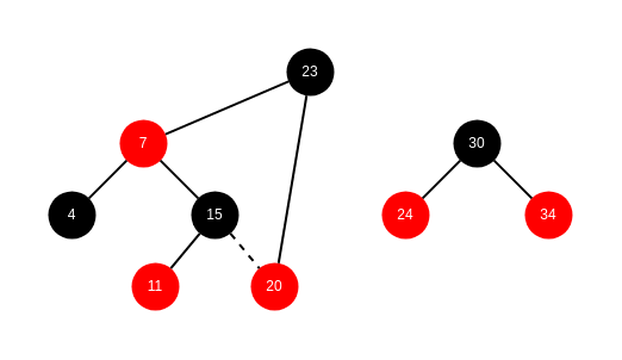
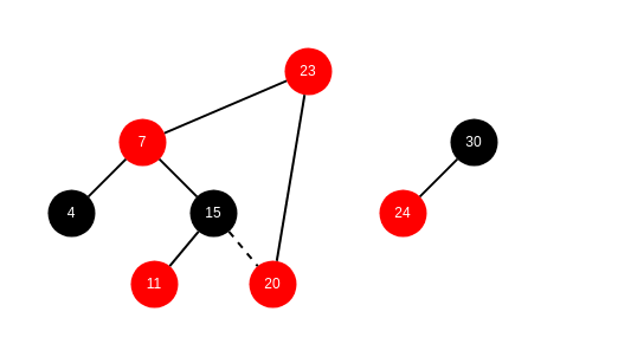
  <mxCell id="0" />
  <mxCell id="1" parent="0" />
  <mxCell id="2" value="" style="rounded=0;whiteSpace=wrap;html=1;fillColor=#FFFFFF;strokeColor=none;" parent="1" vertex="1"><mxGeometry x="20" y="20" width="480" height="260" as="geometry" /></mxCell>
- <mxCell id="3" value="23" style="ellipse;whiteSpace=wrap;html=1;aspect=fixed;strokeColor=none;strokeWidth=2;fillColor=#000000;fontColor=#ffffff;" parent="1" vertex="1"><mxGeometry x="240" y="40" width="40" height="40" as="geometry" /></mxCell>
+ <mxCell id="3" value="23" style="ellipse;whiteSpace=wrap;html=1;aspect=fixed;strokeColor=none;strokeWidth=2;fillColor=#ff0000;fontColor=#ffffff;" parent="1" vertex="1"><mxGeometry x="240" y="40" width="40" height="40" as="geometry" /></mxCell>
  <mxCell id="4" value="30" style="ellipse;whiteSpace=wrap;html=1;aspect=fixed;strokeColor=none;strokeWidth=2;fillColor=#000000;fontColor=#ffffff;" parent="1" vertex="1"><mxGeometry x="380" y="100" width="40" height="40" as="geometry" /></mxCell>
  <mxCell id="5" value="4" style="ellipse;whiteSpace=wrap;html=1;aspect=fixed;strokeColor=none;strokeWidth=2;fillColor=#000000;fontColor=#ffffff;" parent="1" vertex="1"><mxGeometry x="40" y="160" width="40" height="40" as="geometry" /></mxCell>
  <mxCell id="6" value="15" style="ellipse;whiteSpace=wrap;html=1;aspect=fixed;strokeColor=none;strokeWidth=2;fillColor=#000000;fontColor=#ffffff;" parent="1" vertex="1"><mxGeometry x="160" y="160" width="40" height="40" as="geometry" /></mxCell>
  <mxCell id="7" value="11" style="ellipse;whiteSpace=wrap;html=1;aspect=fixed;strokeColor=none;strokeWidth=2;fillColor=#FF0000;fontColor=#ffffff;" parent="1" vertex="1"><mxGeometry x="110" y="220" width="40" height="40" as="geometry" /></mxCell>
  <mxCell id="8" value="7" style="ellipse;whiteSpace=wrap;html=1;aspect=fixed;strokeColor=none;strokeWidth=2;fillColor=#FF0000;fontColor=#ffffff;" parent="1" vertex="1"><mxGeometry x="100" y="100" width="40" height="40" as="geometry" /></mxCell>
  <mxCell id="9" value="20" style="ellipse;whiteSpace=wrap;html=1;aspect=fixed;strokeColor=none;strokeWidth=2;fillColor=#FF0000;fontColor=#ffffff;" parent="1" vertex="1"><mxGeometry x="210" y="220" width="40" height="40" as="geometry" /></mxCell>
  <mxCell id="10" value="24" style="ellipse;whiteSpace=wrap;html=1;aspect=fixed;strokeColor=none;strokeWidth=2;fillColor=#FF0000;fontColor=#ffffff;" parent="1" vertex="1"><mxGeometry x="320" y="160" width="40" height="40" as="geometry" /></mxCell>
- <mxCell id="11" value="34" style="ellipse;whiteSpace=wrap;html=1;aspect=fixed;strokeColor=none;strokeWidth=2;fillColor=#FF0000;fontColor=#ffffff;" parent="1" vertex="1"><mxGeometry x="440" y="160" width="40" height="40" as="geometry" /></mxCell>
  <mxCell id="12" value="" style="endArrow=none;html=1;strokeColor=#000000;strokeWidth=2;" parent="1" source="8" target="3" edge="1"><mxGeometry width="50" height="50" relative="1" as="geometry"><mxPoint x="154.142" y="65.858" as="sourcePoint" /><mxPoint x="245.858" y="14.142" as="targetPoint" /></mxGeometry></mxCell>
  <mxCell id="13" value="" style="endArrow=none;html=1;strokeColor=#000000;strokeWidth=2;" parent="1" source="3" target="9" edge="1"><mxGeometry width="50" height="50" relative="1" as="geometry"><mxPoint x="164.142" y="75.858" as="sourcePoint" /><mxPoint x="255.858" y="24.142" as="targetPoint" /></mxGeometry></mxCell>
  <mxCell id="14" value="" style="endArrow=none;html=1;strokeColor=#000000;strokeWidth=2;dashed=1;" parent="1" source="6" target="9" edge="1"><mxGeometry width="50" height="50" relative="1" as="geometry"><mxPoint x="174.142" y="85.858" as="sourcePoint" /><mxPoint x="265.858" y="34.142" as="targetPoint" /></mxGeometry></mxCell>
  <mxCell id="15" value="" style="endArrow=none;html=1;strokeColor=#000000;strokeWidth=2;" parent="1" source="7" target="6" edge="1"><mxGeometry width="50" height="50" relative="1" as="geometry"><mxPoint x="184.142" y="95.858" as="sourcePoint" /><mxPoint x="275.858" y="44.142" as="targetPoint" /></mxGeometry></mxCell>
  <mxCell id="16" value="" style="endArrow=none;html=1;strokeColor=#000000;strokeWidth=2;" parent="1" source="5" target="8" edge="1"><mxGeometry width="50" height="50" relative="1" as="geometry"><mxPoint x="194.142" y="105.858" as="sourcePoint" /><mxPoint x="285.858" y="54.142" as="targetPoint" /></mxGeometry></mxCell>
  <mxCell id="17" value="" style="endArrow=none;html=1;strokeColor=#000000;strokeWidth=2;" parent="1" source="6" target="8" edge="1"><mxGeometry width="50" height="50" relative="1" as="geometry"><mxPoint x="204.142" y="115.858" as="sourcePoint" /><mxPoint x="295.858" y="64.142" as="targetPoint" /></mxGeometry></mxCell>
- <mxCell id="18" value="" style="endArrow=none;html=1;strokeColor=#000000;strokeWidth=2;" parent="1" source="11" target="4" edge="1"><mxGeometry width="50" height="50" relative="1" as="geometry"><mxPoint x="214.142" y="125.858" as="sourcePoint" /><mxPoint x="305.858" y="74.142" as="targetPoint" /></mxGeometry></mxCell>
  <mxCell id="19" value="" style="endArrow=none;html=1;strokeColor=#000000;strokeWidth=2;" parent="1" source="10" target="4" edge="1"><mxGeometry width="50" height="50" relative="1" as="geometry"><mxPoint x="224.142" y="135.858" as="sourcePoint" /><mxPoint x="315.858" y="84.142" as="targetPoint" /></mxGeometry></mxCell>
